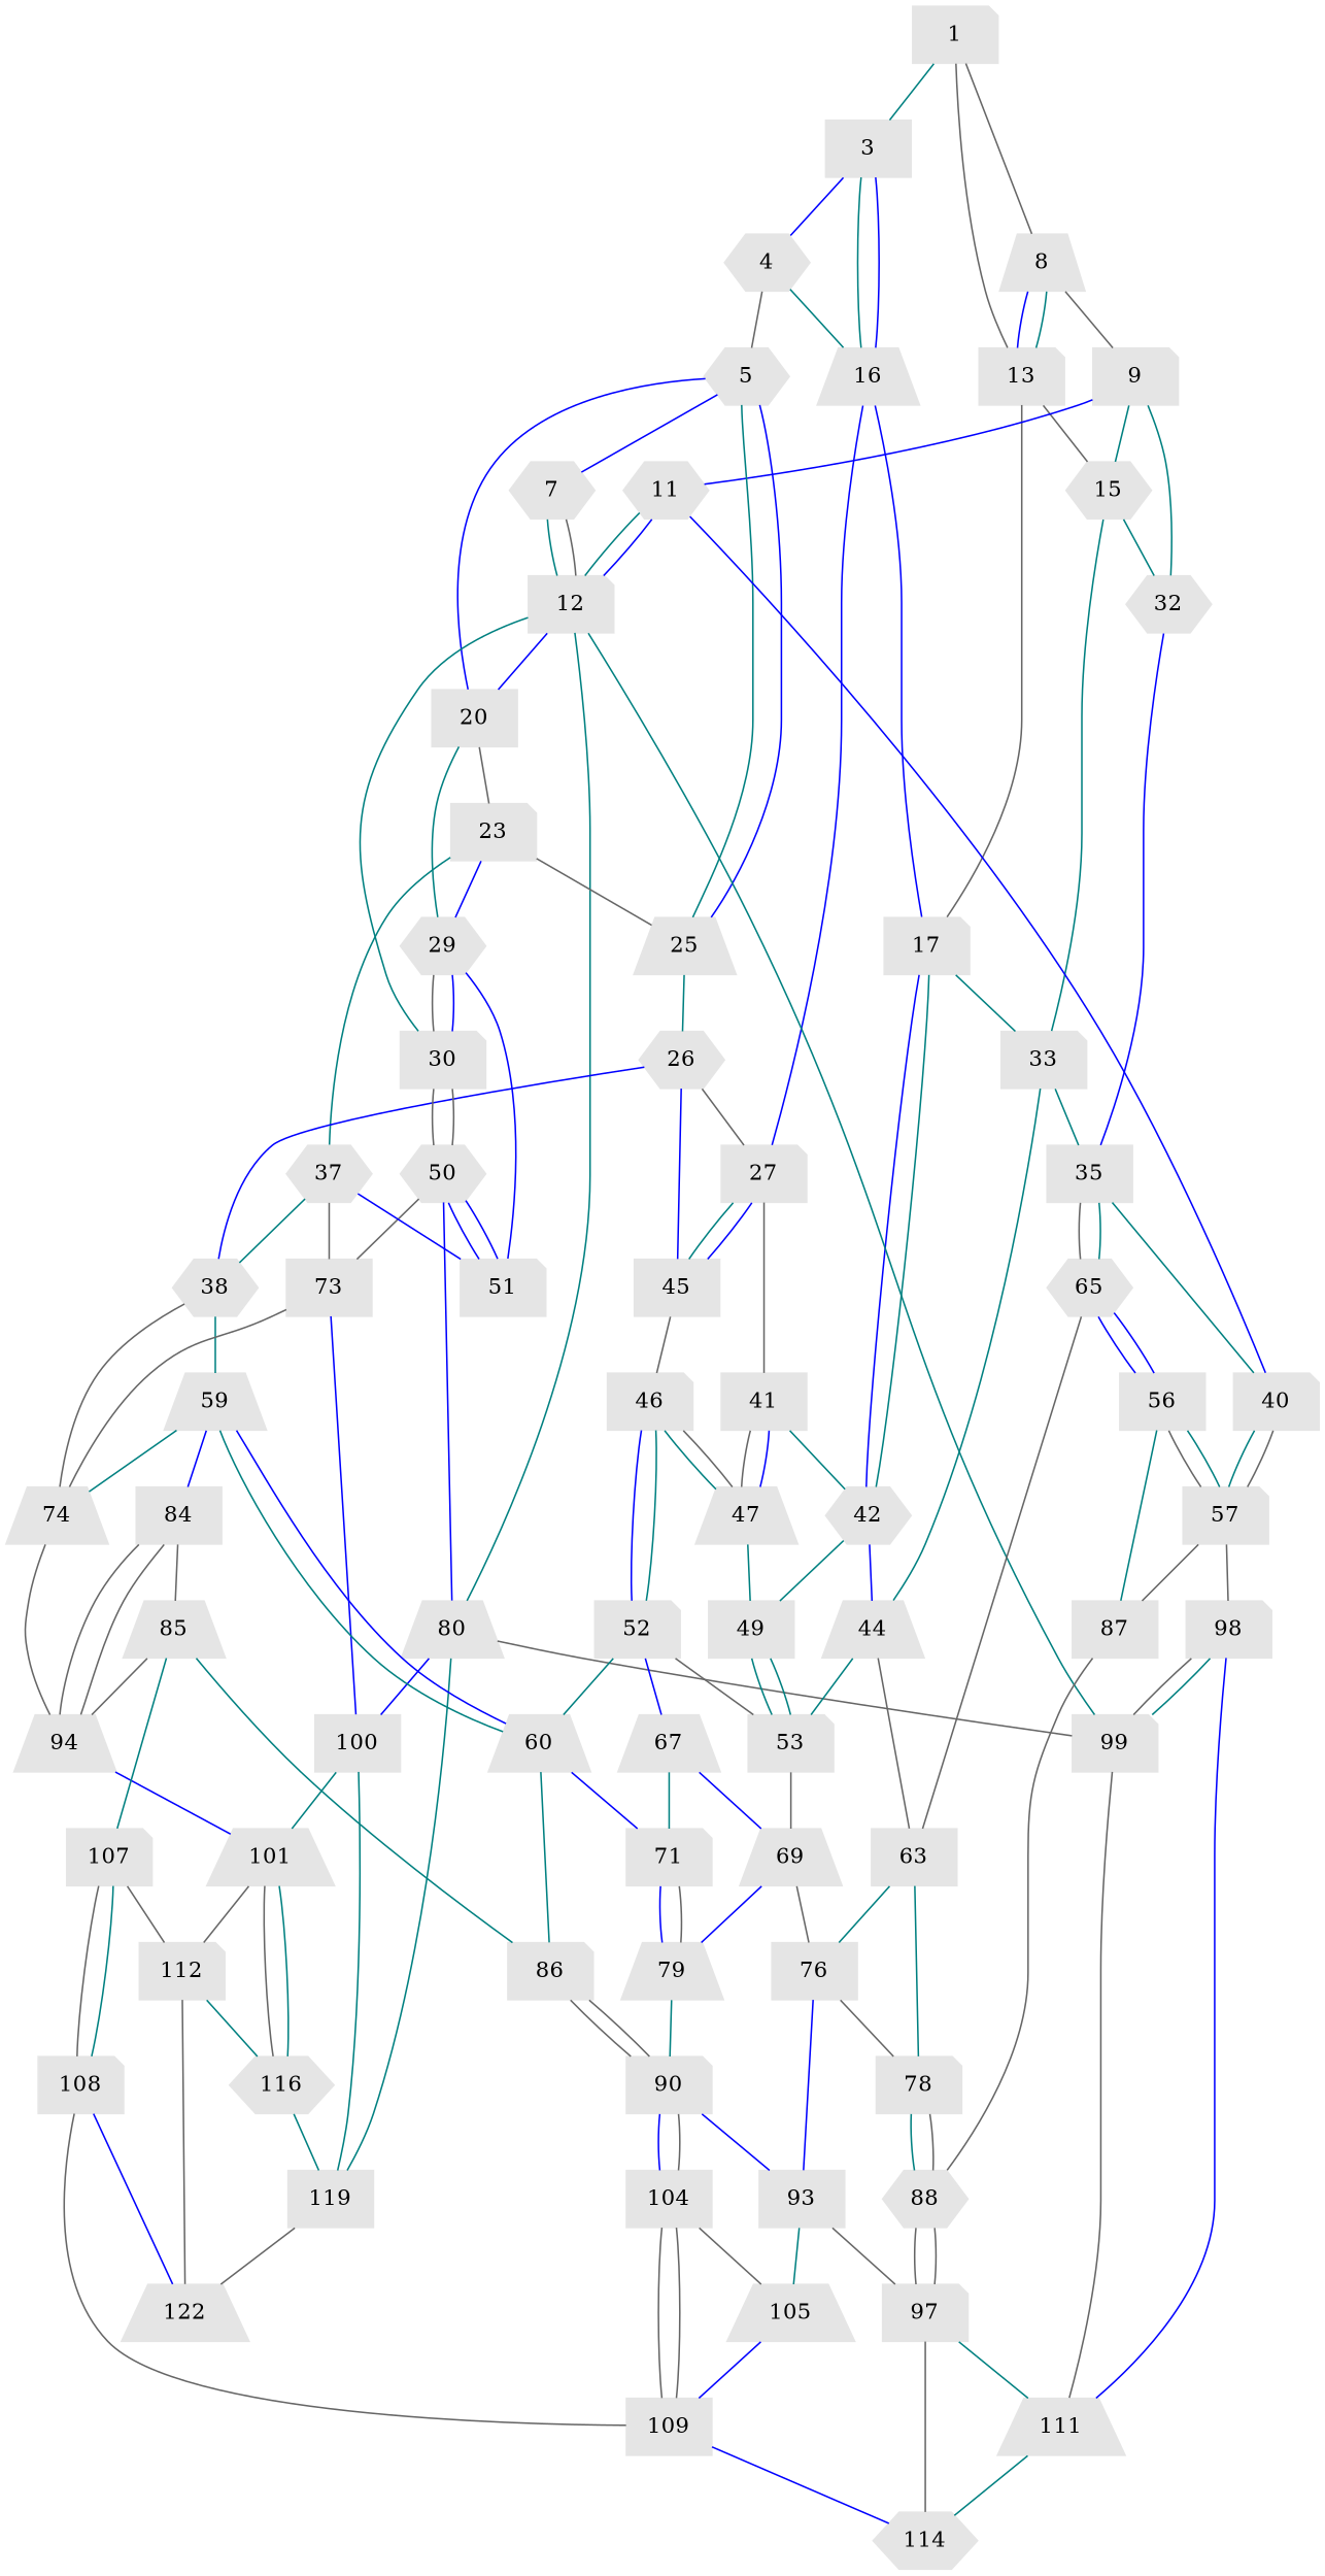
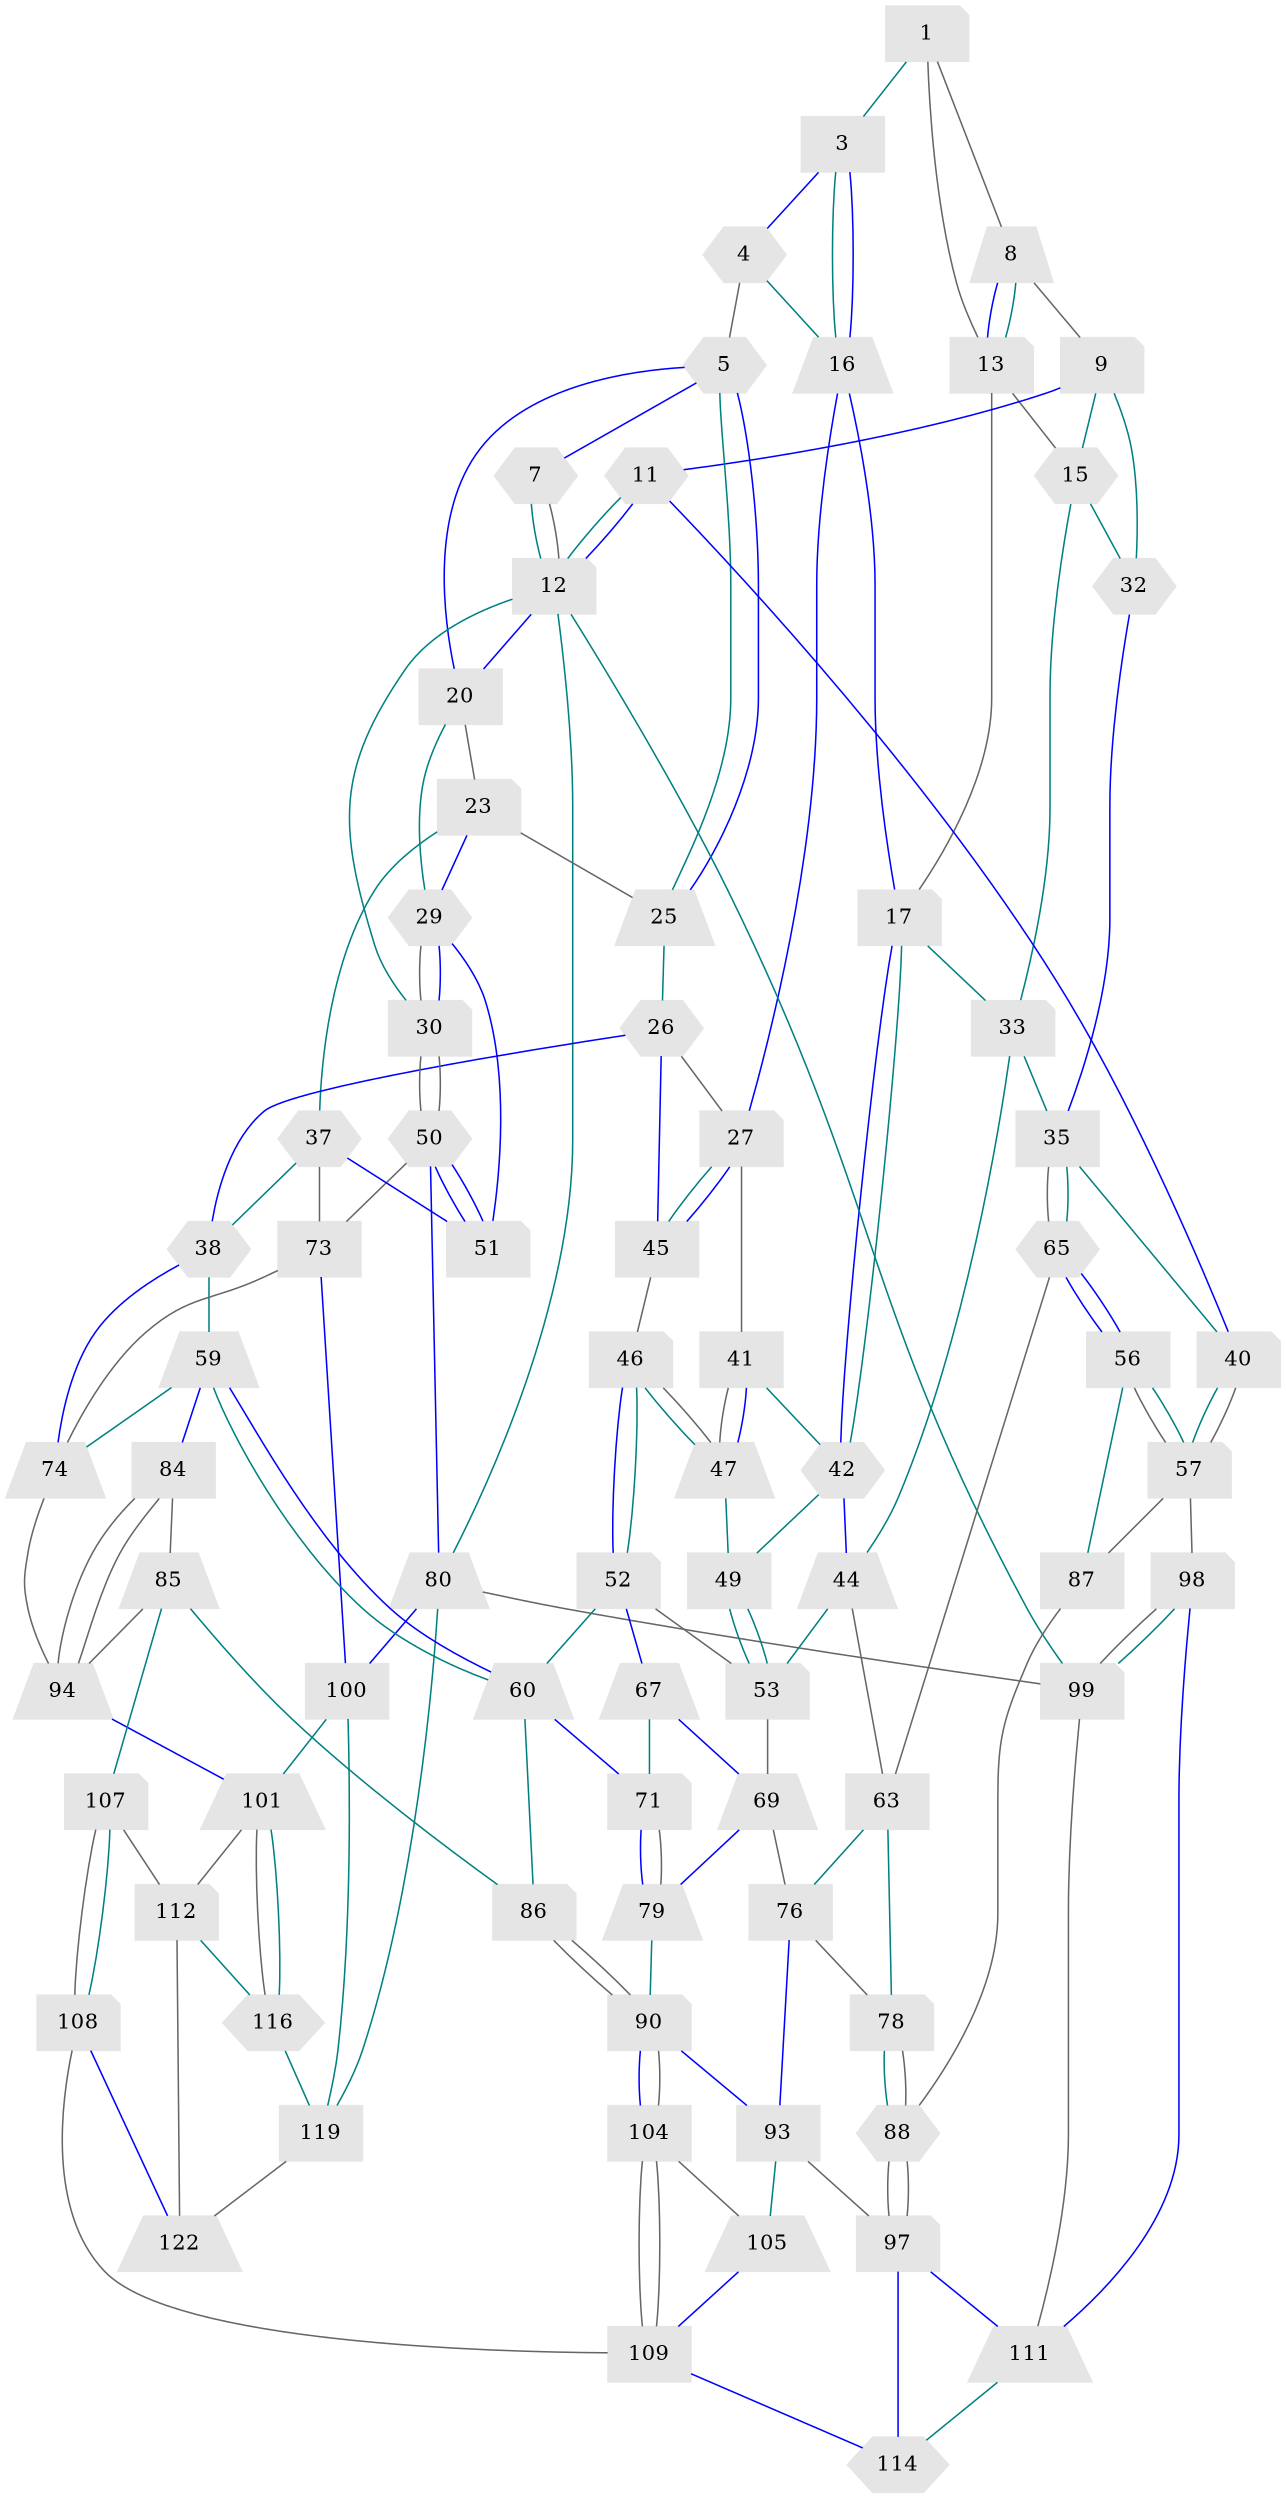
  graph {
    node [color=gray90 shape=note style=filled]
    edge [color=gray40]
    1 [super="+2"]
    3 [shape=box]
    8 [shape=trapezium]
    13 [super="+14"]
    4 [shape=hexagon]
    16 [shape=trapezium super="+19"]
    9 [super="+10"]
    15 [shape=hexagon super="+31"]
    17 [super="+18"]
    5 [shape=hexagon super="+6"]
    27 [super="+28"]
    7 [shape=hexagon]
    20 [shape=box super="+22"]
    25 [shape=trapezium]
    12 [super="+21"]
    23 [super="+24"]
    29 [shape=hexagon super="+48"]
    26 [shape=hexagon super="+39"]
    30
    80 [shape=trapezium super="+121"]
    99 [super="+124"]
    11 [shape=hexagon]
    32 [shape=hexagon]
    40
    33 [super="+34"]
    35 [shape=box super="+36"]
    57 [super="+95"]
    50 [shape=hexagon super="+81"]
    100 [shape=box super="+118"]
    119 [shape=box super="+120"]
    111 [shape=trapezium super="+115"]
    42 [shape=hexagon super="+43"]
    44 [shape=trapezium super="+62"]
    45 [shape=box]
    41 [shape=box]
    49 [shape=box]
    37 [shape=hexagon super="+54"]
    51
    38 [shape=hexagon super="+58"]
    73 [shape=box super="+92"]
    59 [shape=trapezium super="+83"]
    74 [shape=trapezium super="+82"]
    46
    47 [shape=trapezium]
    n45 [label=65 shape=hexagon super="+65"]
    53 [super="+66"]
    63 [shape=box super="+64"]
    56 [shape=box]
    60 [shape=trapezium super="+70"]
    84 [shape=box]
    94 [shape=trapezium super="+103"]
    87 [shape=box super="+89"]
    98
    69 [shape=trapezium super="+75"]
    76 [shape=box super="+77"]
    78
    52 [super="+61"]
    67 [shape=trapezium super="+68"]
    71 [super="+72"]
    86
    79 [shape=trapezium]
    88 [shape=hexagon]
    85 [shape=trapezium super="+106"]
    90 [super="+91"]
    93 [shape=box super="+96"]
    101 [shape=trapezium super="+102"]
    97 [super="+110"]
    105 [shape=trapezium]
    104 [shape=box]
    122 [shape=trapezium]
    107
    108 [super="+123"]
    112 [super="+117"]
    114 [shape=hexagon]
    109 [shape=box super="+113"]
    116 [shape=hexagon]
    1 -- 3 [color=teal]
    1 -- 8
    1 -- 13
    3 -- 4 [color=blue]
    3 -- 16 [color=teal]
    3 -- 16 [color=blue]
    8 -- 13 [color=blue]
    8 -- 13 [color=teal]
    8 -- 9
    13 -- 15
    13 -- 17
    4 -- 16 [color=teal]
    4 -- 5
    16 -- 17 [color=blue]
    16 -- 27 [color=blue]
    9 -- 15 [color=teal]
    9 -- 11 [color=blue]
    9 -- 32 [color=teal]
    15 -- 32 [color=teal]
    15 -- 33 [color=teal]
    17 -- 33 [color=teal]
    17 -- 42 [color=blue]
    17 -- 42 [color=teal]
    5 -- 7 [color=blue]
    5 -- 20 [color=blue]
    5 -- 25 [color=teal]
    5 -- 25 [color=blue]
    27 -- 45 [color=teal]
    27 -- 45 [color=blue]
    27 -- 41
    7 -- 12 [color=teal]
    7 -- 12
    20 -- 23
    20 -- 29 [color=teal]
    25 -- 26 [color=teal]
    12 -- 20 [color=blue]
    12 -- 30 [color=teal]
    12 -- 80 [color=teal]
    12 -- 99 [color=teal]
    23 -- 25
    23 -- 29 [color=blue]
    23 -- 37 [color=teal]
    29 -- 30
    29 -- 30 [color=blue]
    29 -- 51 [color=blue]
    26 -- 27
    26 -- 45 [color=blue]
    26 -- 38 [color=blue]
    30 -- 50
    30 -- 50
    80 -- 99
    80 -- 100 [color=blue]
    80 -- 119 [color=teal]
    99 -- 111
    11 -- 12 [color=teal]
    11 -- 12 [color=blue]
    11 -- 40 [color=blue]
    32 -- 35 [color=blue]
    40 -- 57 [color=teal]
    40 -- 57
    33 -- 35 [color=teal]
    33 -- 44 [color=teal]
    35 -- 40 [color=teal]
    35 -- n45
    35 -- n45 [color=teal]
    57 -- 87
    57 -- 98
    50 -- 80 [color=blue]
    50 -- 51 [color=blue]
    50 -- 51 [color=blue]
    50 -- 73
    100 -- 119 [color=teal]
    100 -- 101 [color=teal]
    119 -- 122
    111 -- 114 [color=teal]
    42 -- 44 [color=blue]
    42 -- 49 [color=teal]
    44 -- 53 [color=teal]
    44 -- 63
    45 -- 46
    41 -- 42 [color=teal]
    41 -- 47
    41 -- 47 [color=blue]
    49 -- 53 [color=teal]
    49 -- 53 [color=teal]
    37 -- 51 [color=blue]
    37 -- 38 [color=teal]
    37 -- 73
    38 -- 59 [color=teal]
-   38 -- 74
+   38 -- 74 [color=blue]
    73 -- 100 [color=blue]
    73 -- 74
    59 -- 74 [color=teal]
    59 -- 60 [color=teal]
    59 -- 60 [color=blue]
    59 -- 84 [color=blue]
    74 -- 94
    46 -- 47 [color=teal]
    46 -- 47
    46 -- 52 [color=blue]
    46 -- 52 [color=teal]
    47 -- 49 [color=teal]
    n45 -- 63
    n45 -- 56 [color=blue]
    n45 -- 56 [color=blue]
    53 -- 69
    63 -- 76 [color=teal]
    63 -- 78 [color=teal]
    56 -- 57
    56 -- 57 [color=teal]
    56 -- 87 [color=teal]
    60 -- 71 [color=blue]
    60 -- 86 [color=teal]
    84 -- 94
    84 -- 94
    84 -- 85
    94 -- 101 [color=blue]
    87 -- 88
    98 -- 99
    98 -- 99 [color=teal]
    98 -- 111 [color=blue]
    69 -- 76
    69 -- 79 [color=blue]
    76 -- 78
    76 -- 93 [color=blue]
    78 -- 88 [color=teal]
    78 -- 88
    52 -- 53
    52 -- 60 [color=teal]
    52 -- 67 [color=blue]
    67 -- 69 [color=blue]
    67 -- 71 [color=teal weight=2]
    71 -- 79 [color=blue]
    71 -- 79
    86 -- 90
    86 -- 90
    79 -- 90 [color=teal]
    88 -- 97
    88 -- 97
    85 -- 94
    85 -- 86 [color=teal]
    85 -- 107 [color=teal]
    90 -- 93 [color=blue]
    90 -- 104 [color=blue]
    90 -- 104
    93 -- 97
    93 -- 105 [color=teal]
    101 -- 112
    101 -- 116
    101 -- 116 [color=teal]
-   97 -- 111 [color=teal]
-   97 -- 114
+   97 -- 111 [color=blue]
+   97 -- 114 [color=blue]
    105 -- 109 [color=blue]
    104 -- 105
    104 -- 109
    104 -- 109
    107 -- 108
    107 -- 108 [color=teal]
    107 -- 112
    108 -- 122 [color=blue]
    108 -- 109
    112 -- 122
    112 -- 116 [color=teal]
    109 -- 114 [color=blue]
    116 -- 119 [color=teal]
  }
